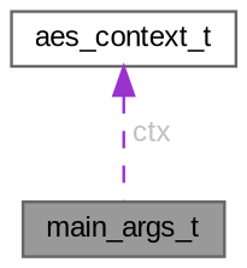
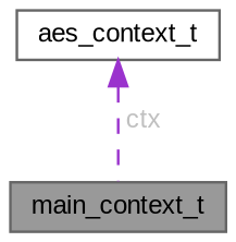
  digraph {
    fontname="Liberation Sans"
    node [color=gray40 fontname="Liberation Sans" fontsize=10 shape=box style=filled]
-   n1 [fillcolor=grey60 fontcolor=black height=0.2 label=main_args_t width=0.4]
+   n1 [fillcolor=grey60 fontcolor=black height=0.2 label=main_context_t width=0.4]
    n2 [fillcolor=white height=0.2 label=aes_context_t width=0.4]
    n2 -> n1 [color=darkorchid3 dir=back fontcolor=grey fontname="Liberation Sans" fontsize=10 label=" ctx" labelfontname=Helvetica labelfontsize=10 style=dashed]
  }
